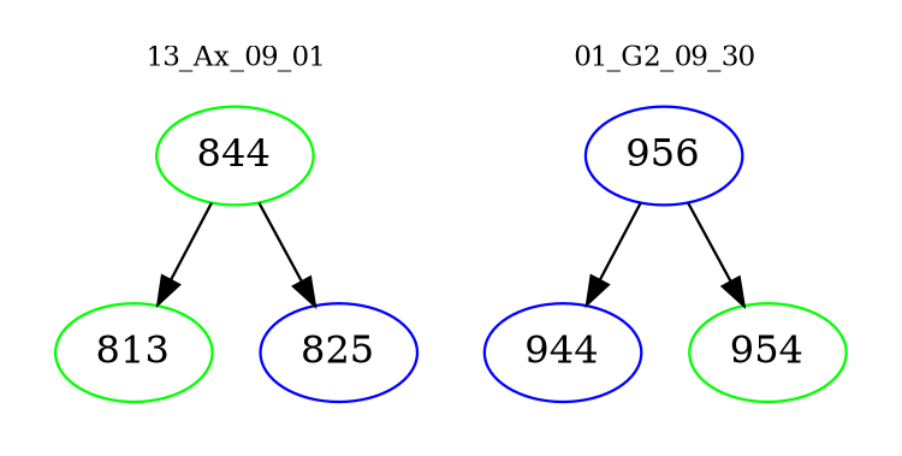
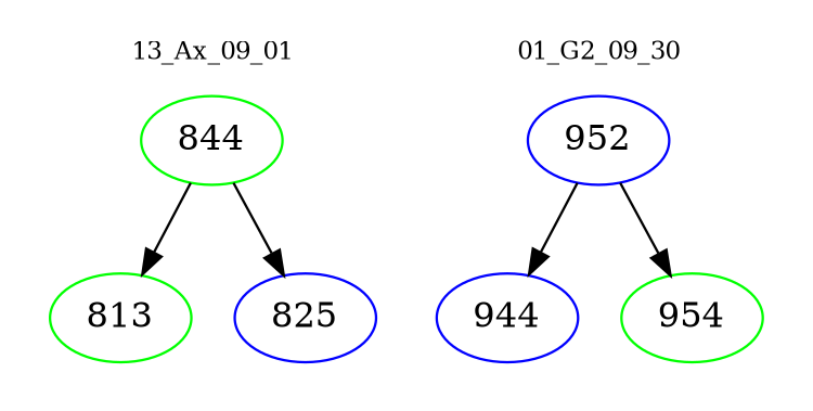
  digraph {
    node [color=green]
    edge [color=black]
    n1 [label=844]
    n2 [label=813]
    n3 [color=blue label=825]
-   n4 [color=blue label=956]
+   n4 [color=blue label=952]
    n5 [color=blue label=944]
    n6 [label=954]
    subgraph cluster_1 {
      color=white
      fontsize=10
      label="13_Ax_09_01"
      n1
      n2
      n3
    }
    subgraph cluster_2 {
      color=white
      fontsize=10
      label="01_G2_09_30"
      n4
      n5
      n6
    }
    n1 -> n2
    n1 -> n3
    n4 -> n5
    n4 -> n6
  }
